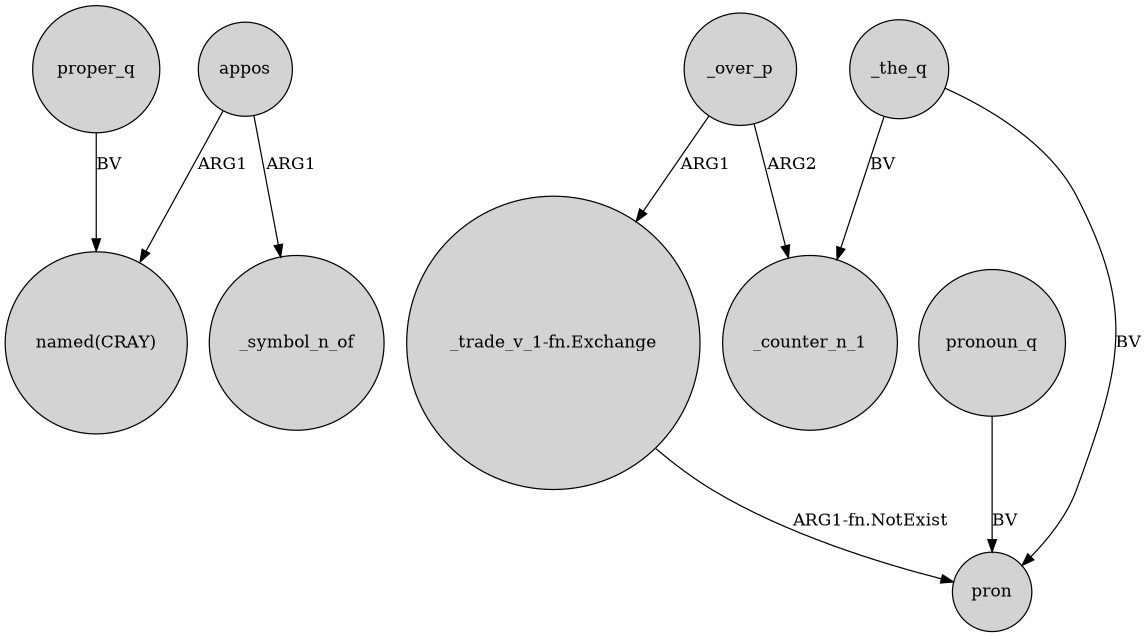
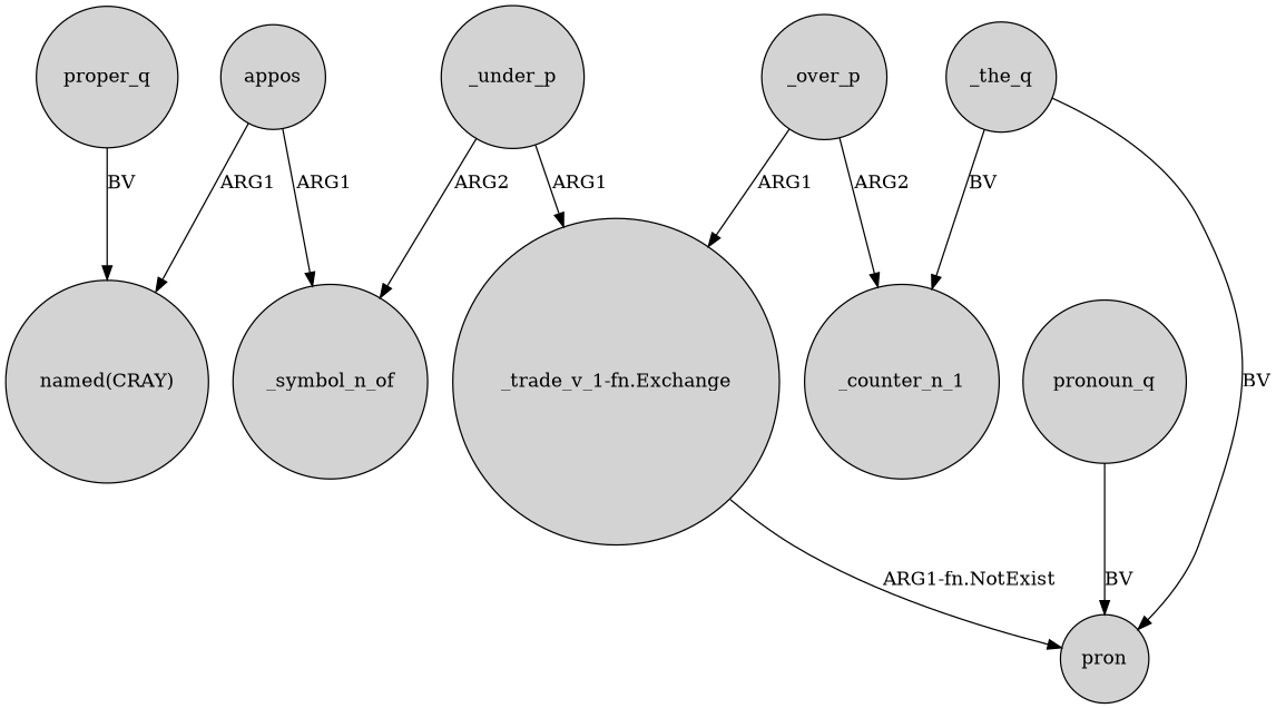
  digraph {
    node [shape=circle style=filled]
+   _under_p
    _symbol_n_of
    "_trade_v_1-fn.Exchange"
    pron
    _over_p
    _counter_n_1
    _the_q
    proper_q
    "named(CRAY)"
    appos
    pronoun_q
+   _under_p -> _symbol_n_of [label=ARG2]
+   _under_p -> "_trade_v_1-fn.Exchange" [label=ARG1]
    "_trade_v_1-fn.Exchange" -> pron [label="ARG1-fn.NotExist"]
    _over_p -> "_trade_v_1-fn.Exchange" [label=ARG1]
    _over_p -> _counter_n_1 [label=ARG2]
    _the_q -> pron [label=BV]
    _the_q -> _counter_n_1 [label=BV]
    proper_q -> "named(CRAY)" [label=BV]
    appos -> _symbol_n_of [label=ARG1]
    appos -> "named(CRAY)" [label=ARG1]
    pronoun_q -> pron [label=BV]
  }
